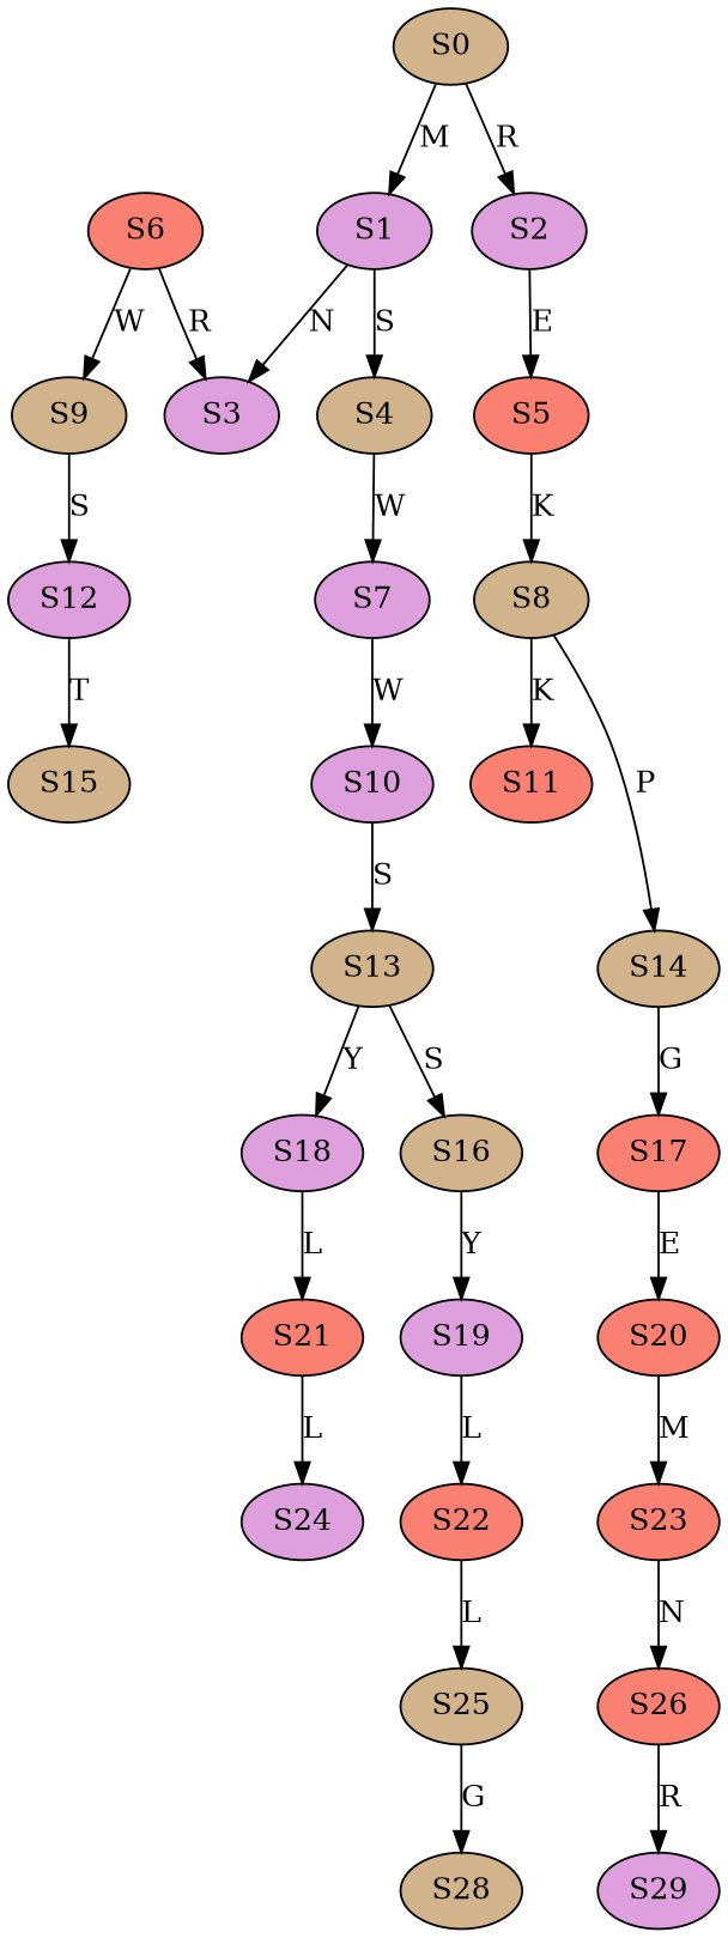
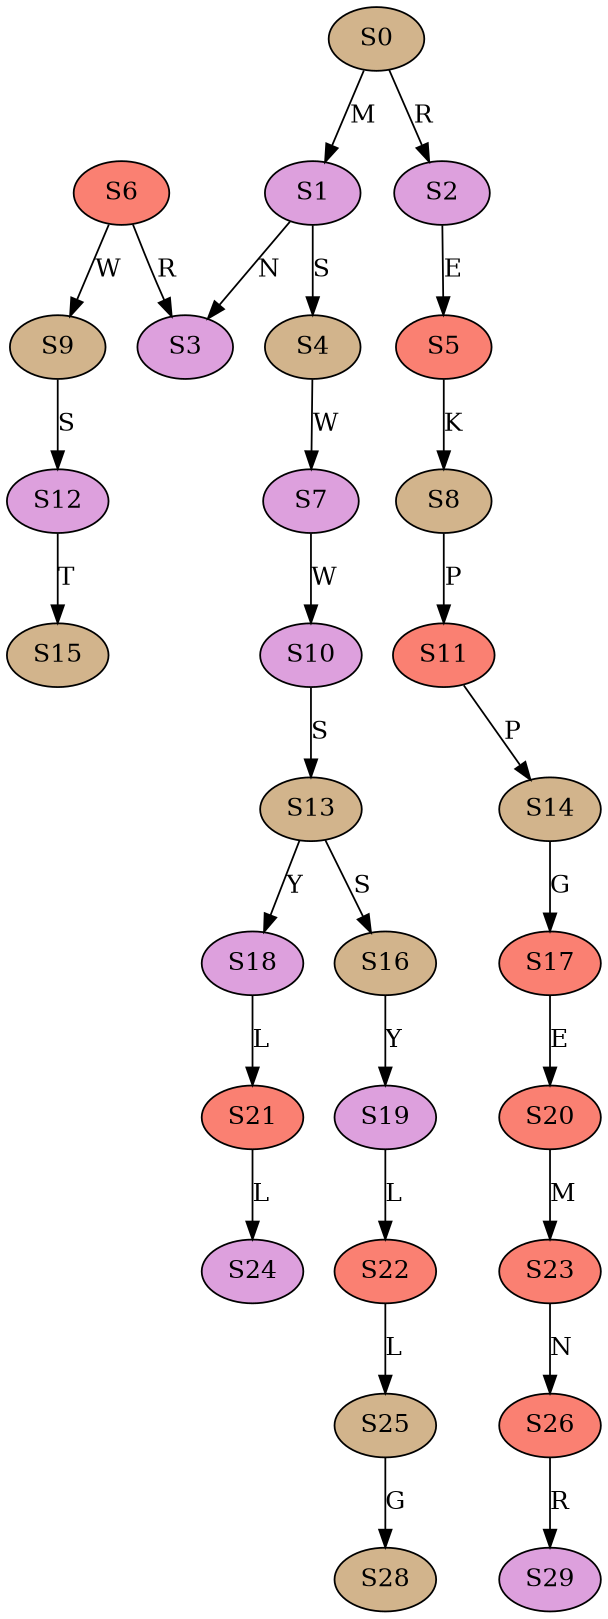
  strict digraph {
    node [fillcolor=plum style=filled]
    S1
    S0 [fillcolor=tan]
    S2
    S3
    S4 [fillcolor=tan]
    S5 [fillcolor=salmon]
    S7
    S8 [fillcolor=tan]
    S6 [fillcolor=salmon]
    S9 [fillcolor=tan]
    S10
    S11 [fillcolor=salmon]
    S12
    S13 [fillcolor=tan]
    S14 [fillcolor=tan]
    S15 [fillcolor=tan]
    S16 [fillcolor=tan]
    S18
    S17 [fillcolor=salmon]
    S19
    S20 [fillcolor=salmon]
    S21 [fillcolor=salmon]
    S22 [fillcolor=salmon]
    S23 [fillcolor=salmon]
    S24
    S25 [fillcolor=tan]
    S26 [fillcolor=salmon]
    S28 [fillcolor=tan]
    S29
    S1 -> S3 [label=N]
    S1 -> S4 [label=S]
    S0 -> S1 [label=M]
    S0 -> S2 [label=R]
    S2 -> S5 [label=E]
    S4 -> S7 [label=W]
    S5 -> S8 [label=K]
    S7 -> S10 [label=W]
-   S8 -> S11 [label=K]
+   S8 -> S11 [label=P]
    S6 -> S3 [label=R]
    S6 -> S9 [label=W]
    S9 -> S12 [label=S]
    S10 -> S13 [label=S]
-   S8 -> S14 [label=P]
+   S11 -> S14 [label=P]
    S12 -> S15 [label=T]
    S13 -> S16 [label=S]
    S13 -> S18 [label=Y]
    S14 -> S17 [label=G]
    S16 -> S19 [label=Y]
    S18 -> S21 [label=L]
    S17 -> S20 [label=E]
    S19 -> S22 [label=L]
    S20 -> S23 [label=M]
    S21 -> S24 [label=L]
    S22 -> S25 [label=L]
    S23 -> S26 [label=N]
    S25 -> S28 [label=G]
    S26 -> S29 [label=R]
  }
